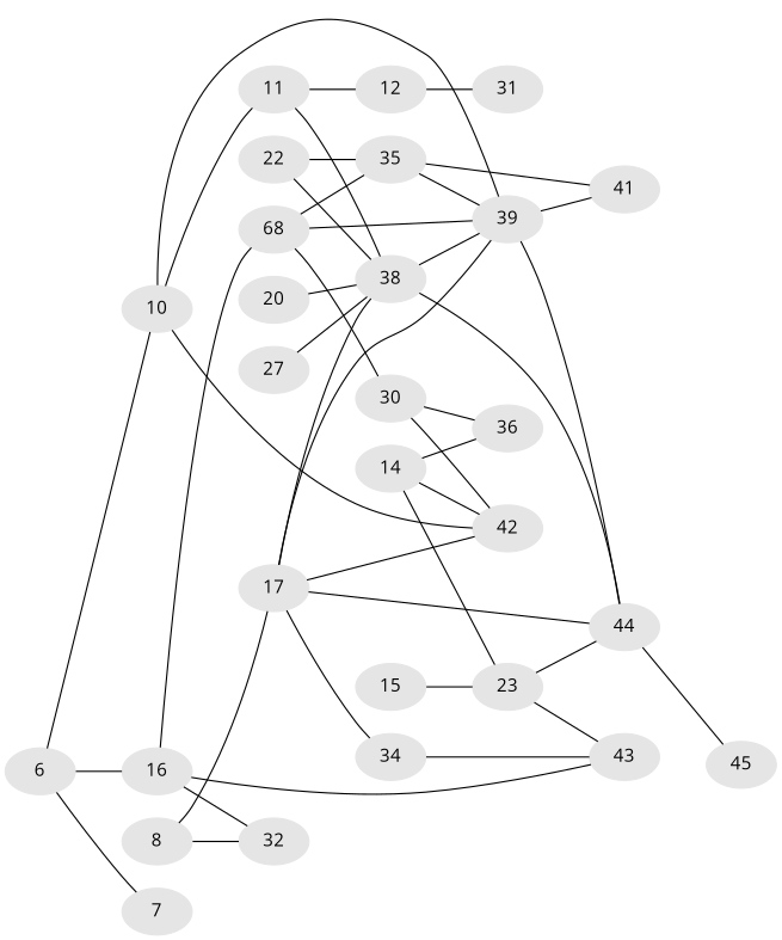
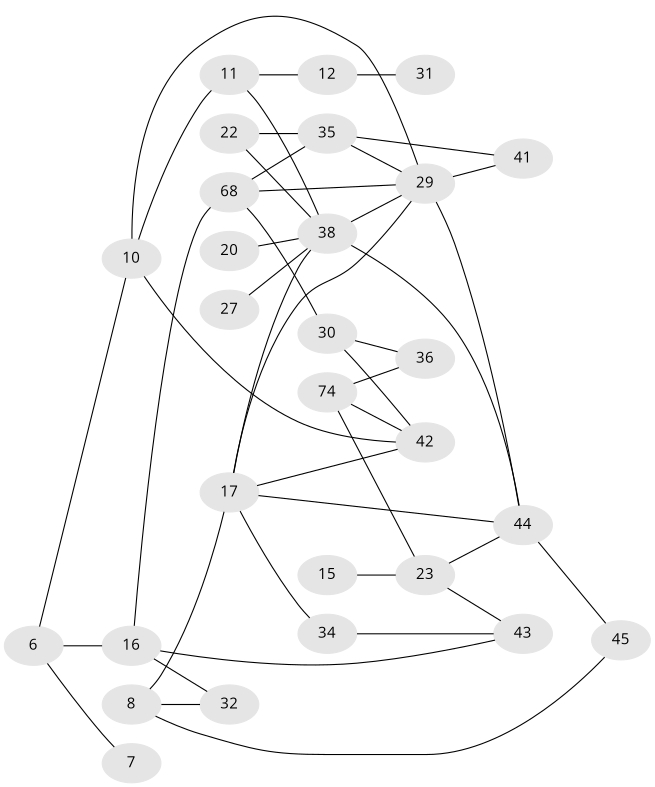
  graph {
    fontname="Open Sans"
    rankdir=LR
    node [color=gray90 fontname="Open Sans" style=filled]
    edge [fontname="Open Sans" weight=1.0]
    6
    7
    10
    16
    11
-   39
+   39 [label=29]
    42
    32
    n9 [label=68]
    43
    17
    38
    34
    44
    8
    45
    12
    41
    31
    35
-   14
+   14 [label=74]
    23
    36
    15
    30
    20
    22
    27
    6 -- 7
    6 -- 10
    6 -- 16
    10 -- 11
    10 -- 39
    10 -- 42
    16 -- 32
    16 -- n9
    16 -- 43
    11 -- 38
    11 -- 12
    39 -- 44
    39 -- 41
    n9 -- 39
    n9 -- 35
    n9 -- 30
    17 -- 39
    17 -- 42 [weight=2.0]
    17 -- 38 [weight=2.0]
    17 -- 34
    17 -- 44
    38 -- 39
    38 -- 44
    34 -- 43
    44 -- 45
    8 -- 32
    8 -- 17
+   8 -- 45
    12 -- 31
    35 -- 39
    35 -- 41
    14 -- 42
    14 -- 23
    14 -- 36
    23 -- 43
    23 -- 44
    15 -- 23
    30 -- 42
    30 -- 36
    20 -- 38
    22 -- 38
    22 -- 35
    27 -- 38
  }
